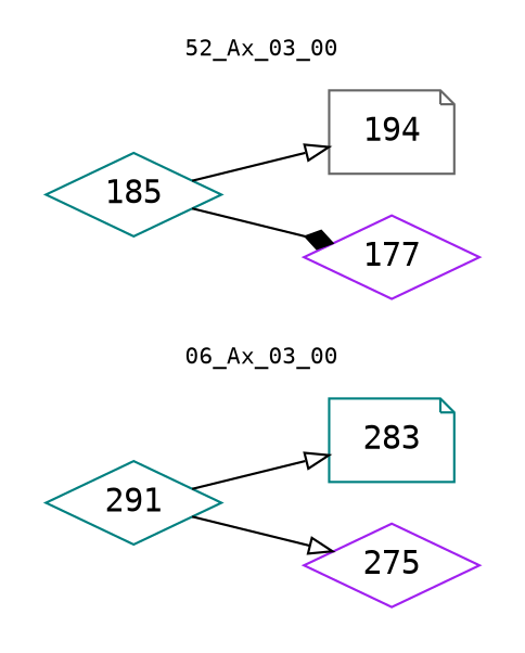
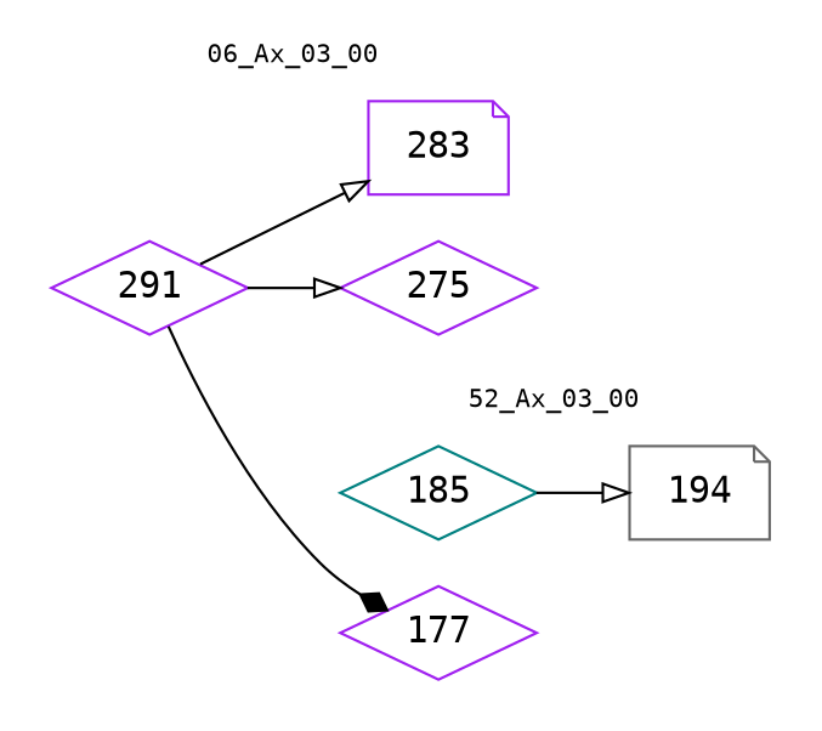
  digraph {
    fontname="DejaVu Sans Mono"
    rankdir=LR
    node [color=teal fontname="DejaVu Sans Mono" shape=diamond]
    edge [arrowhead=onormal color=black fontname="DejaVu Sans Mono"]
-   n1 [label=291]
+   n1 [color=purple label=291]
    n2 [color=purple label=275]
-   n3 [label=283 shape=note]
+   n3 [color=purple label=283 shape=note]
    n4 [label=185]
    n5 [color=purple label=177]
    n6 [color=gray40 label=194 shape=note]
    subgraph cluster_1 {
      color=white
      fontsize=10
      label="06_Ax_03_00"
      n1
      n2
      n3
    }
    subgraph cluster_2 {
      color=white
      fontsize=10
      label="52_Ax_03_00"
      n4
      n5
      n6
    }
    n1 -> n2
    n1 -> n3
-   n4 -> n5 [arrowhead=diamond]
+   n1 -> n5 [arrowhead=diamond]
    n4 -> n6
  }
